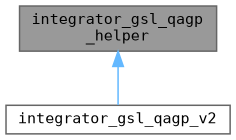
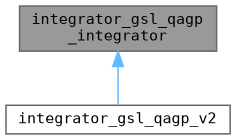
  digraph {
    rankdir=TB
    fontname="DejaVu Sans Mono"
    node [fontname="DejaVu Sans Mono" fontsize=10 shape=box style=filled]
-   n1 [color=gray40 fillcolor=grey60 fontcolor=black height=0.2 label="integrator_gsl_qagp\l_helper" width=0.4]
+   n1 [color=gray40 fillcolor=grey60 fontcolor=black height=0.2 label="integrator_gsl_qagp\l_integrator" width=0.4]
    n2 [color=grey40 fillcolor=white height=0.2 label=integrator_gsl_qagp_v2 width=0.4]
    n1 -> n2 [color=steelblue1 dir=back fontname="DejaVu Sans Mono" fontsize=10 labelfontname=Helvetica labelfontsize=10 style=solid]
  }
